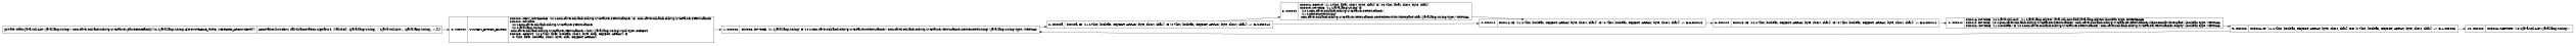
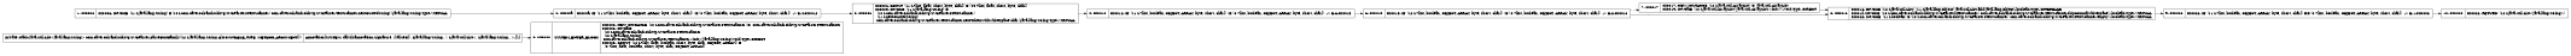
  digraph {
    fontname="DejaVu Serif"
    rankdir=LR
    node [fontname="DejaVu Serif" shape=record]
    edge [fontname="DejaVu Serif"]
    n1 [label="{0\:\ 0x0000|SYSTEM_ENTER_BLOCK\l|0x0000: NEW_INSTANCE  (r0 I:com.caverock.androidsvg.SVGParser$TextScanner) =  com.caverock.androidsvg.SVGParser$TextScanner \l0x0002: INVOKE  \l  (r0 I:com.caverock.androidsvg.SVGParser$TextScanner)\l  (r2 I:java.lang.String)\l com.caverock.androidsvg.SVGParser.TextScanner.\<init\>(java.lang.String):void type: DIRECT \l0x0005: CONST  (r2 I:?[int, float, boolean, short, byte, char, OBJECT, ARRAY]) = \l  (0 ?[int, float, boolean, short, byte, char, OBJECT, ARRAY])\l \l}"]
    n2 [label="{1\:\ 0x0006|0x0006: INVOKE  (r1 I:java.lang.String) = (r0 I:com.caverock.androidsvg.SVGParser$TextScanner) com.caverock.androidsvg.SVGParser.TextScanner.nextQuotedString():java.lang.String type: VIRTUAL \l}"]
    n3 [label="{2\:\ 0x000a|0x000a: IF  (r1 I:?[int, boolean, OBJECT, ARRAY, byte, short, char]) != (0 ?[int, boolean, OBJECT, ARRAY, byte, short, char])  \-\> B:4:0x0012 \l}"]
    n4 [label="{3\:\ 0x000c|0x000c: CONST  (r1 I:?[int, float, short, byte, char]) = (44 ?[int, float, short, byte, char]) \l0x000e: INVOKE  (r1 I:java.lang.String) = \l  (r0 I:com.caverock.androidsvg.SVGParser$TextScanner)\l  (r1 I:nextQuotedString)\l com.caverock.androidsvg.SVGParser.TextScanner.nextTokenWithWhitespace(char):java.lang.String type: VIRTUAL \l}"]
    n5 [label="{4\:\ 0x0012|0x0012: IF  (r1 I:?[int, boolean, OBJECT, ARRAY, byte, short, char]) != (0 ?[int, boolean, OBJECT, ARRAY, byte, short, char])  \-\> B:6:0x0015 \l}"]
    n6 [label="{6\:\ 0x0015|0x0015: IF  (r2 I:?[int, boolean, OBJECT, ARRAY, byte, short, char]) != (0 ?[int, boolean, OBJECT, ARRAY, byte, short, char])  \-\> B:8:0x001c \l}"]
+   n7 [label="{7\:\ 0x0017|0x0017: NEW_INSTANCE  (r2 I:java.util.ArrayList) =  java.util.ArrayList \l0x0019: INVOKE  (r2 I:java.util.ArrayList) java.util.ArrayList.\<init\>():void type: DIRECT \l}"]
    n8 [label="{8\:\ 0x001c|0x001c: INVOKE  (r2 I:java.util.List), (r1 I:java.lang.Object) java.util.List.add(java.lang.Object):boolean type: INTERFACE \l0x001f: INVOKE  (r0 I:com.caverock.androidsvg.SVGParser$TextScanner) com.caverock.androidsvg.SVGParser.TextScanner.skipCommaWhitespace():boolean type: VIRTUAL \l0x0022: INVOKE  (r1 I:boolean) = (r0 I:com.caverock.androidsvg.SVGParser$TextScanner) com.caverock.androidsvg.SVGParser.TextScanner.empty():boolean type: VIRTUAL \l}"]
    n9 [label="{10\:\ 0x0028|0x0028: RETURN  (r2 I:java.util.List\<java.lang.String\>) \l}"]
    n10 [label="{9\:\ 0x0026|0x0026: IF  (r1 I:?[int, boolean, OBJECT, ARRAY, byte, short, char]) == (0 ?[int, boolean, OBJECT, ARRAY, byte, short, char])  \-\> B:1:0x0006 \l}"]
    n11 [label="{private static java.util.List\<java.lang.String\> com.caverock.androidsvg.SVGParser.parseFontFamily((r2 I:java.lang.String A[IMMUTABLE_TYPE, METHOD_ARGUMENT]))  | Annotation[SYSTEM, dalvik.annotation.Signature, \{value=[(, Ljava\/lang\/String;, ), Ljava\/util\/List\<, Ljava\/lang\/String;, \>;]\}]\l}"]
-   n1 -> n2
    n2 -> n3
    n3 -> n4 [style=solid]
-   n3 -> n5
    n4 -> n5
    n5 -> n6
+   n6 -> n7 [style=dashed]
    n6 -> n8
+   n7 -> n8
    n8 -> n10
-   n10 -> n2
    n10 -> n9 [style=solid]
    n11 -> n1
  }
